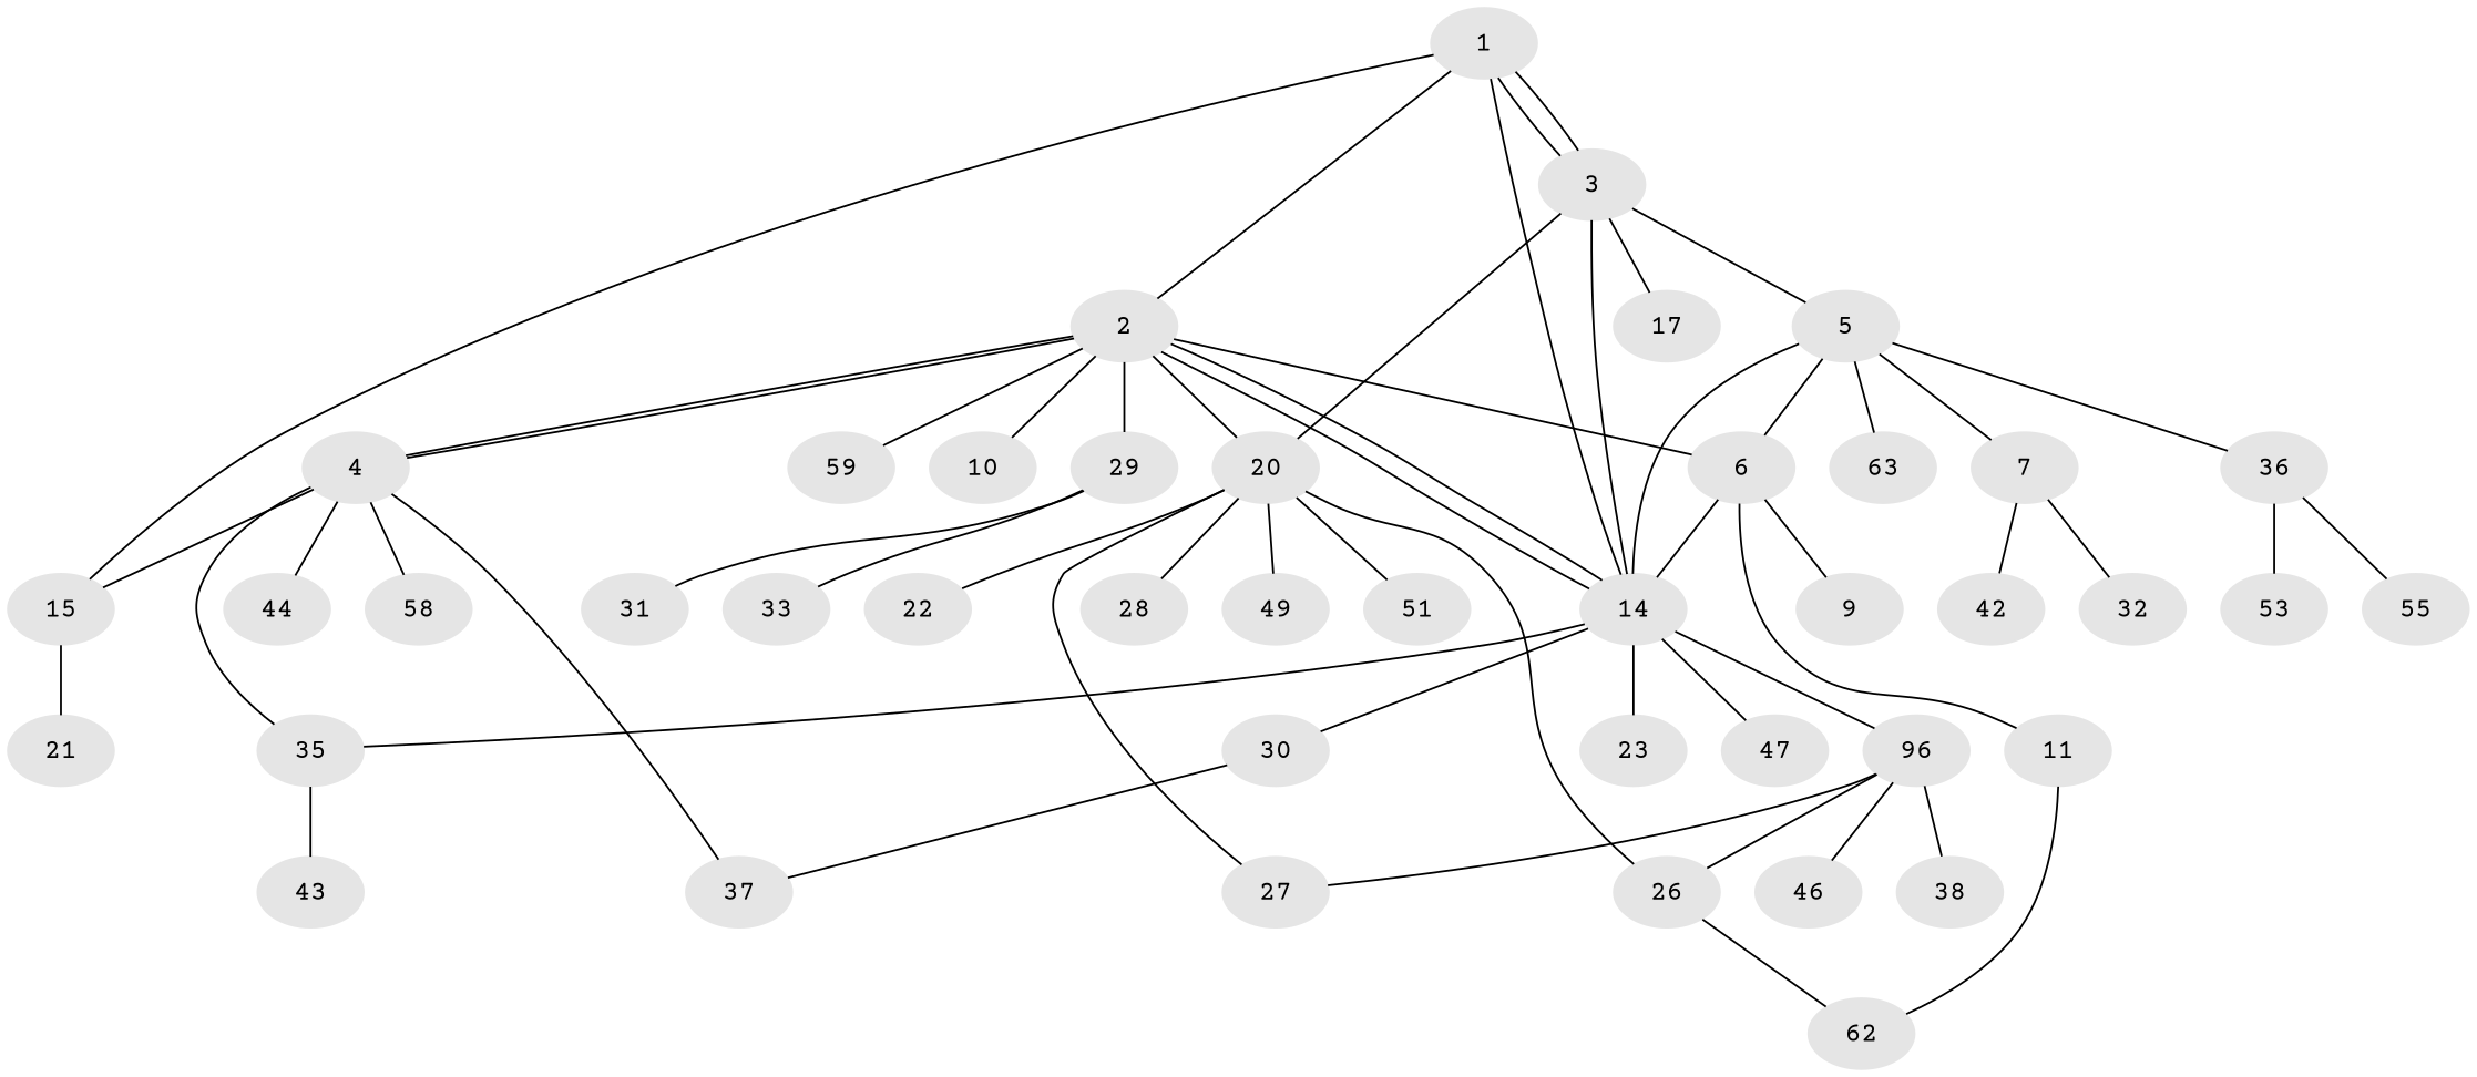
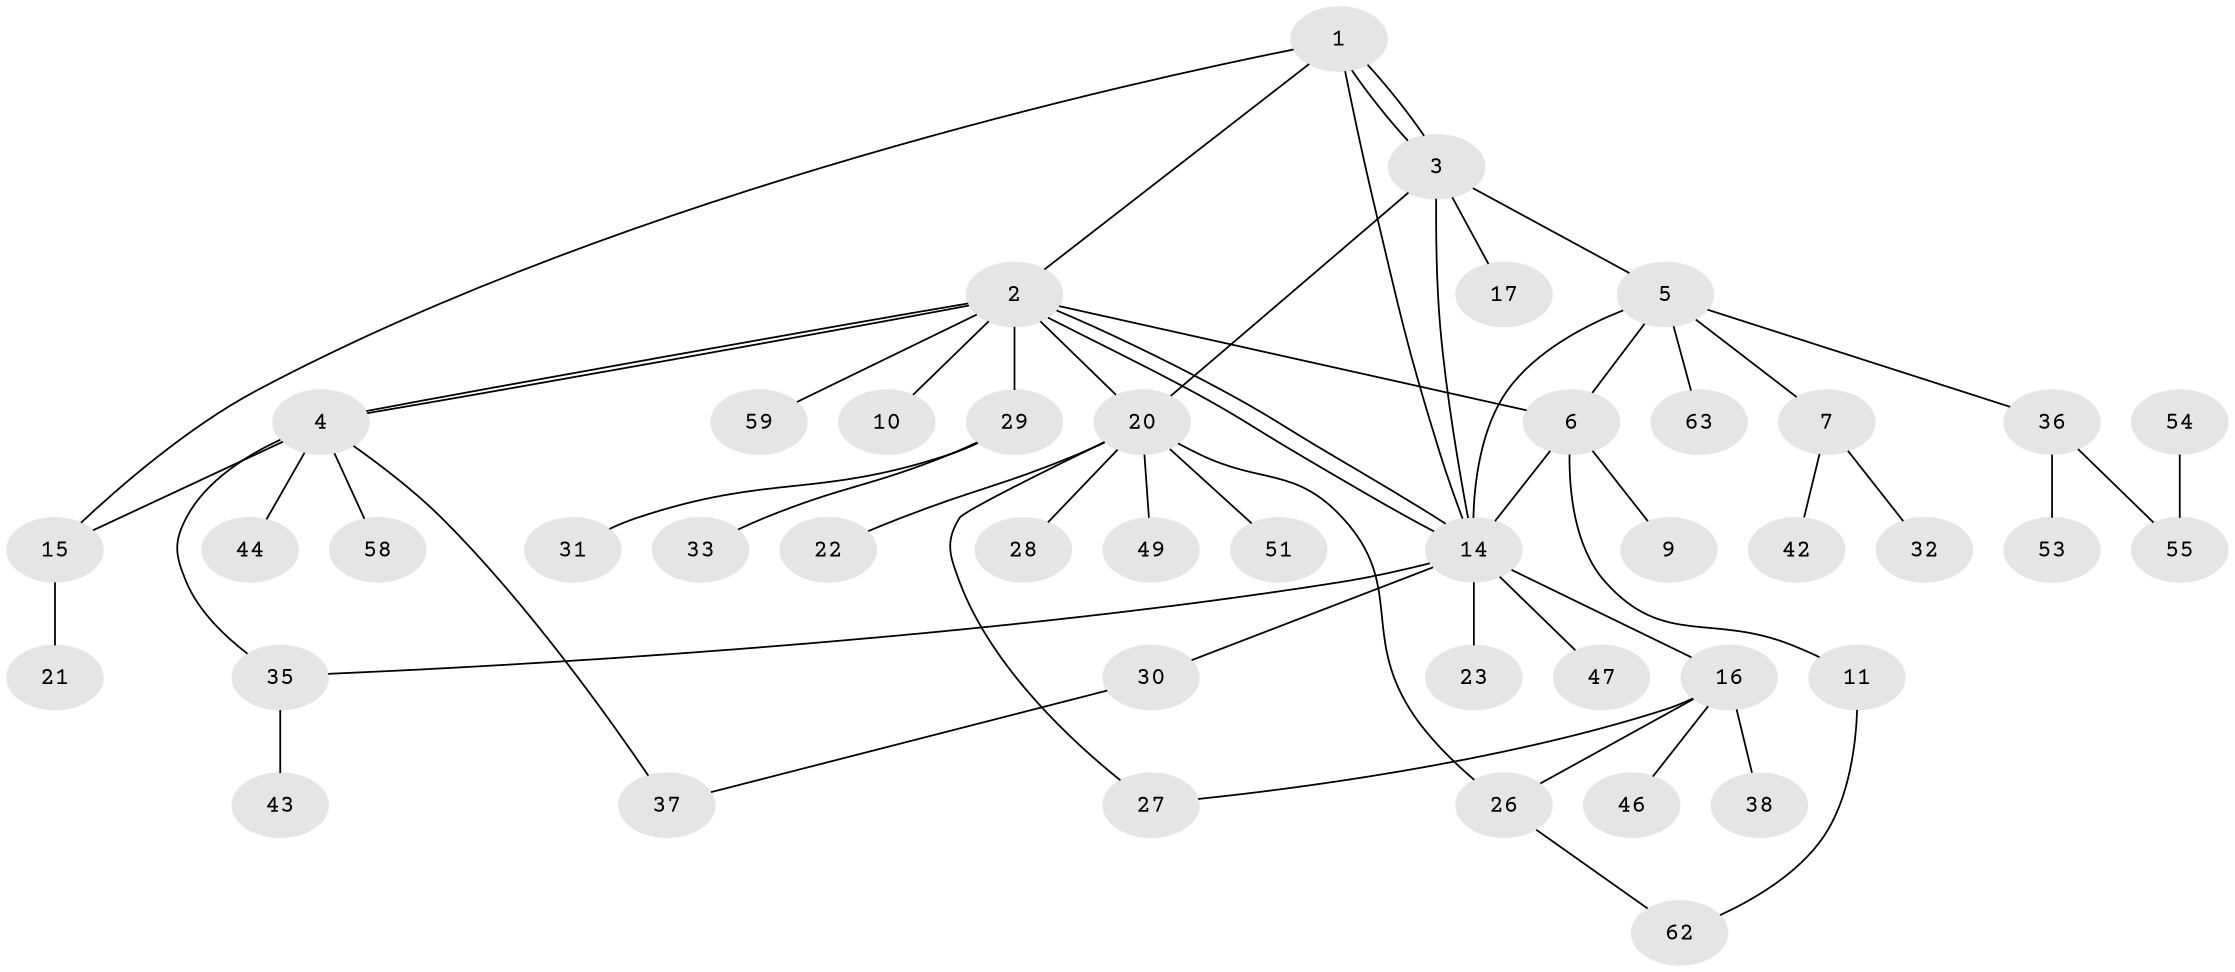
  graph {
    fontname="Courier Prime"
    node [color=gray90 fontname="Courier Prime" style=filled]
    edge [fontname="Courier Prime"]
    1 [super="+45"]
    2 [super="+8"]
    3 [super="+19"]
    14 [super="+52"]
    15 [super="+40"]
    4 [super="+12"]
    6 [super="+41"]
    10
    20 [super="+25"]
    29 [super="+48"]
    59
    5 [super="+24"]
    17 [super="+34"]
    35
-   16 [super="+18" label=96]
+   16 [super="+18"]
    23
    30
    47
    21
    37
    44 [super="+61"]
    58
    9
    11 [super="+50"]
    26 [super="+39"]
    22
    27
    28
    49
    51
    31
    33 [super="+57"]
    7
    36
    63
    43
    32
    42
    53
    55 [super="+56"]
    62
    38
    46
+   54 [super="+60"]
    1 -- 2
    1 -- 3
    1 -- 3
    1 -- 14
    1 -- 15
    2 -- 14
    2 -- 14
    2 -- 4
    2 -- 4
    2 -- 6
    2 -- 10
    2 -- 20
    2 -- 29 [weight=2]
    2 -- 59
    3 -- 14
    3 -- 20
    3 -- 5
    3 -- 17 [weight=2]
    14 -- 35
    14 -- 16
    14 -- 23
    14 -- 30
    14 -- 47
    15 -- 21
    4 -- 15
    4 -- 35
    4 -- 37
    4 -- 44 [weight=2]
    4 -- 58
    6 -- 14
    6 -- 9
    6 -- 11
    20 -- 26
    20 -- 22
    20 -- 27
    20 -- 28
    20 -- 49
    20 -- 51
    29 -- 31
    29 -- 33
    5 -- 14
    5 -- 6
    5 -- 7
    5 -- 36
    5 -- 63
    35 -- 43
    16 -- 26
    16 -- 27
    16 -- 38
    16 -- 46
    30 -- 37
    11 -- 62
    26 -- 62
    7 -- 32
    7 -- 42
    36 -- 53
    36 -- 55
+   54 -- 55
  }
